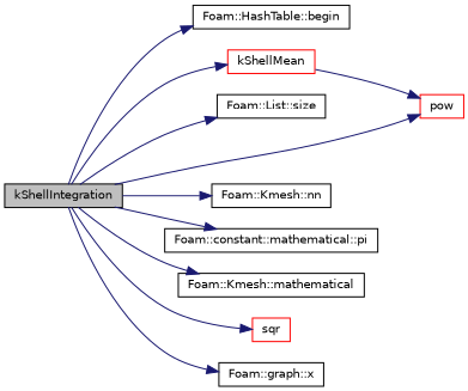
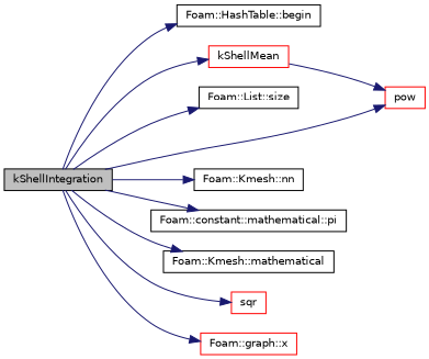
  digraph {
    rankdir=LR
    node [color=black fontname=Helvetica fontsize=10 shape=record]
    edge [color=midnightblue fontname=Helvetica fontsize=10 labelfontname=Helvetica labelfontsize=10 style=solid]
    n1 [fillcolor=grey75 fontcolor=black height=0.2 label=kShellIntegration style=filled width=0.4]
    n2 [height=0.2 label="Foam::HashTable::begin" width=0.4]
    n3 [color=red height=0.2 label=kShellMean width=0.4]
    n4 [height=0.2 label="Foam::List::size" width=0.4]
    n5 [color=red height=0.2 label=pow width=0.4]
    n6 [height=0.2 label="Foam::Kmesh::nn" width=0.4]
    n7 [height=0.2 label="Foam::constant::mathematical::pi" width=0.4]
    n8 [height=0.2 label="Foam::Kmesh::mathematical" width=0.4]
    n9 [color=red height=0.2 label=sqr width=0.4]
-   n10 [height=0.2 label="Foam::graph::x" width=0.4]
+   n10 [color=red height=0.2 label="Foam::graph::x" width=0.4]
    n1 -> n2
    n1 -> n3
    n1 -> n4
    n1 -> n5
    n1 -> n6
    n1 -> n7
    n1 -> n8
    n1 -> n9
    n1 -> n10
    n3 -> n5
  }
